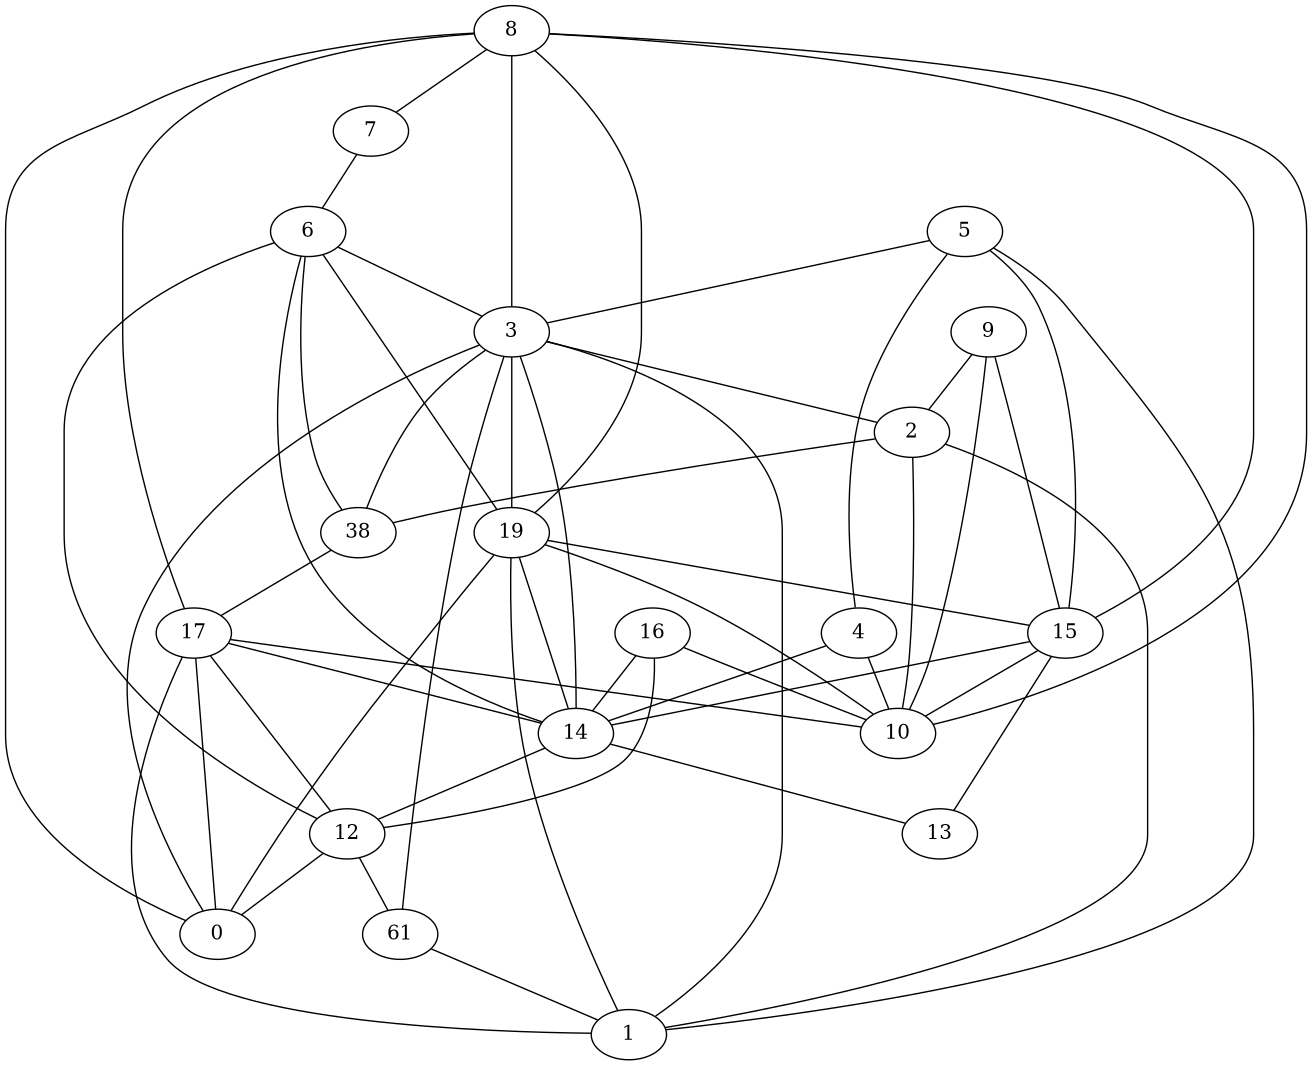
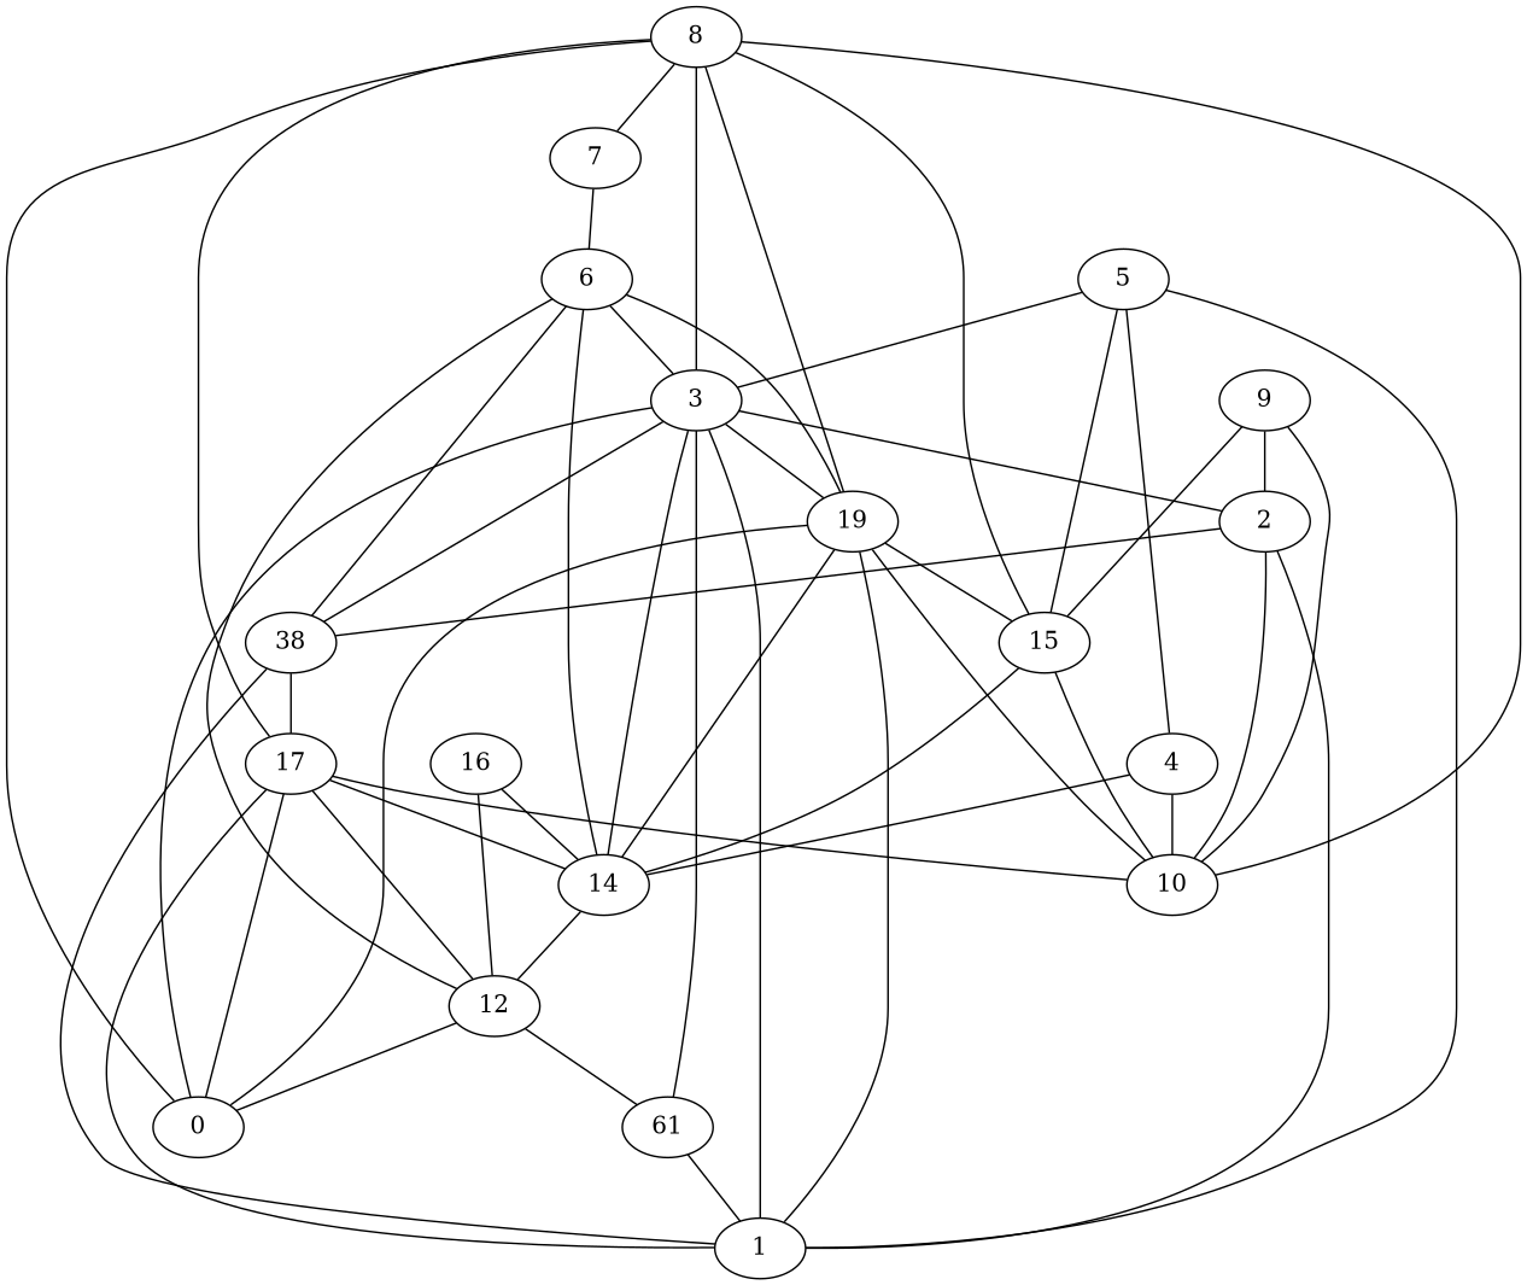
  digraph {
    edge [color=black dir=none]
    14
    12
-   13
    n4 [label=61]
    0
    2
    17
    10
    n9 [label=38]
    1
    5
    3
    4
    15
    19
    16
    8
    7
    6
    9
    subgraph sub_1 {
      14
      12
-     13
      n4
      0
      2
      17
      10
      n9
      1
      5
      3
      4
      15
      19
      16
      8
      7
      6
      9
    }
    14 -> 12
-   14 -> 13
    12 -> n4
    12 -> 0
    n4 -> 1
    2 -> 10
    2 -> n9
    2 -> 1
    17 -> 14
    17 -> 12
    17 -> 0
    17 -> 10
    17 -> 1
    n9 -> 17
+   n9 -> 1
    5 -> 1
    5 -> 3
    5 -> 4
    5 -> 15
    3 -> 14
    3 -> n4
    3 -> 0
    3 -> 2
    3 -> n9
    3 -> 1
    3 -> 19
    4 -> 14
    4 -> 10
    15 -> 14
-   15 -> 13
    15 -> 10
    19 -> 14
    19 -> 0
    19 -> 10
    19 -> 1
    19 -> 15
    16 -> 14
    16 -> 12
-   16 -> 10
    8 -> 0
    8 -> 17
    8 -> 10
    8 -> 3
    8 -> 15
    8 -> 19
    8 -> 7
    7 -> 6
    6 -> 14
    6 -> 12
    6 -> n9
    6 -> 3
    6 -> 19
    9 -> 2
    9 -> 10
    9 -> 15
  }
